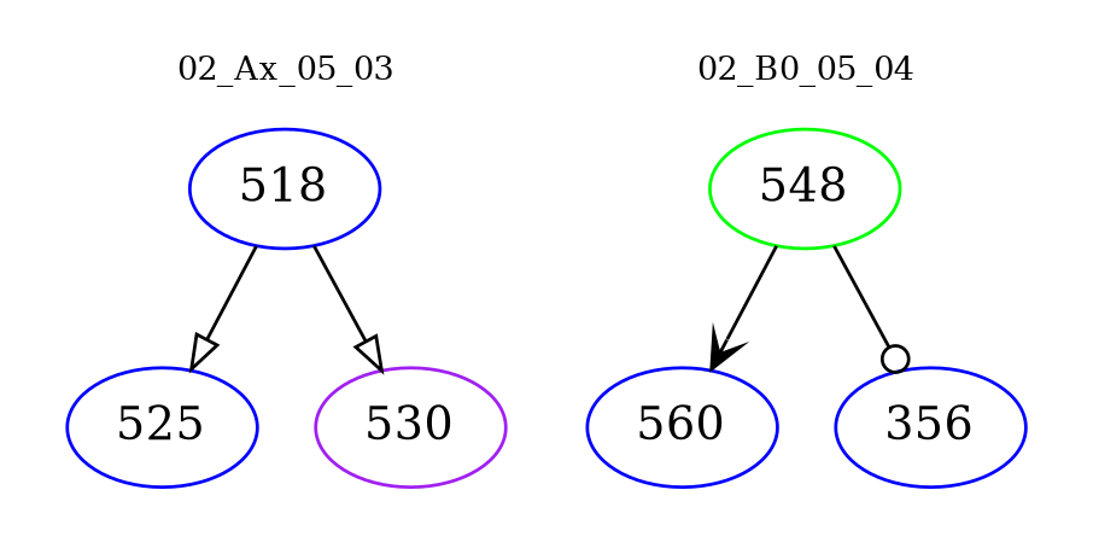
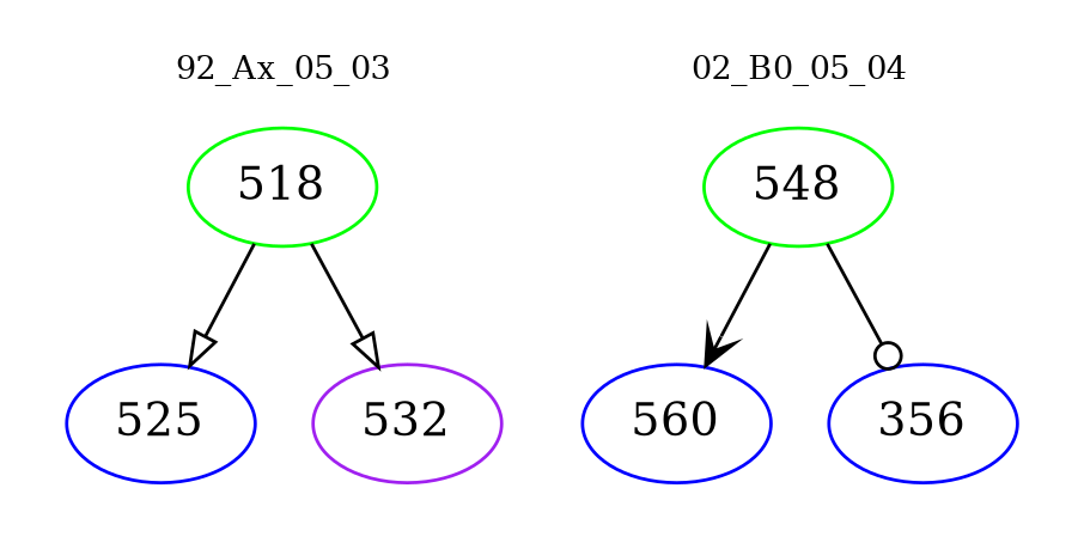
  digraph {
    node [color=blue]
    edge [arrowhead=onormal color=black]
-   n1 [label=518]
+   n1 [color=green label=518]
    n2 [label=525]
-   n3 [color=purple label=530]
+   n3 [color=purple label=532]
    n4 [color=green label=548]
    n5 [label=560]
    n6 [label=356]
    subgraph cluster_1 {
      color=white
      fontsize=10
-     label="02_Ax_05_03"
+     label="92_Ax_05_03"
      n1
      n2
      n3
    }
    subgraph cluster_2 {
      color=white
      fontsize=10
      label="02_B0_05_04"
      n4
      n5
      n6
    }
    n1 -> n2
    n1 -> n3
    n4 -> n5 [arrowhead=vee]
    n4 -> n6 [arrowhead=odot]
  }
